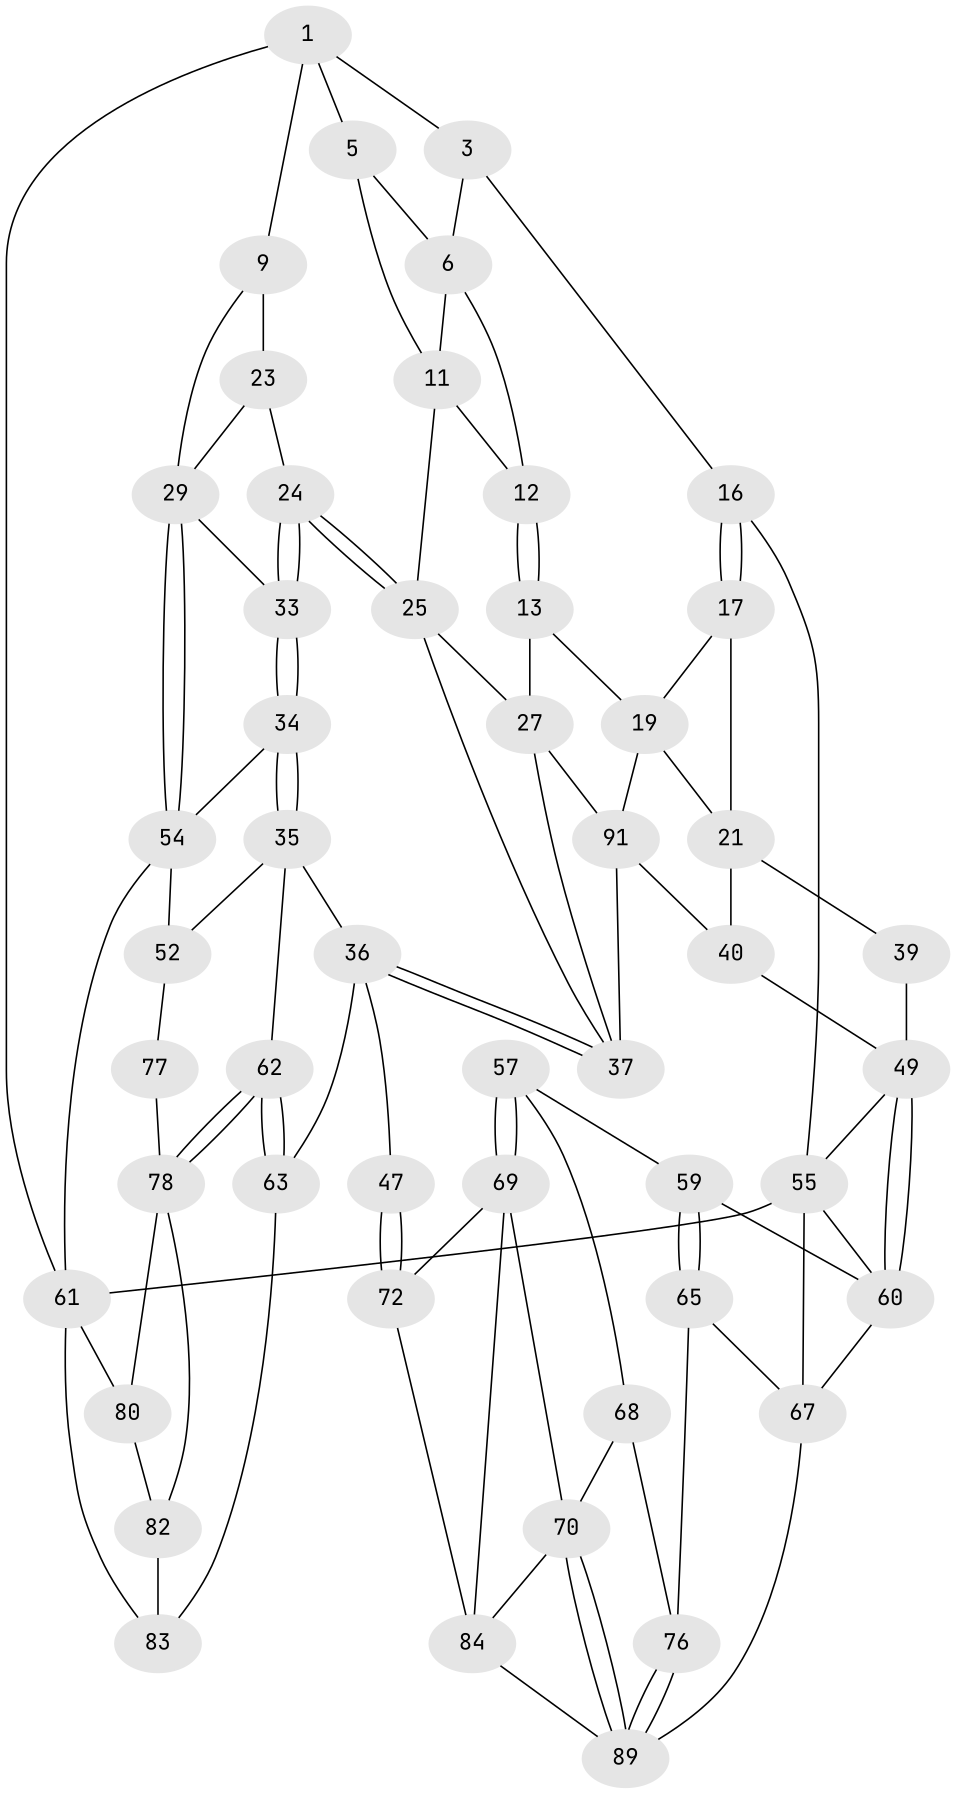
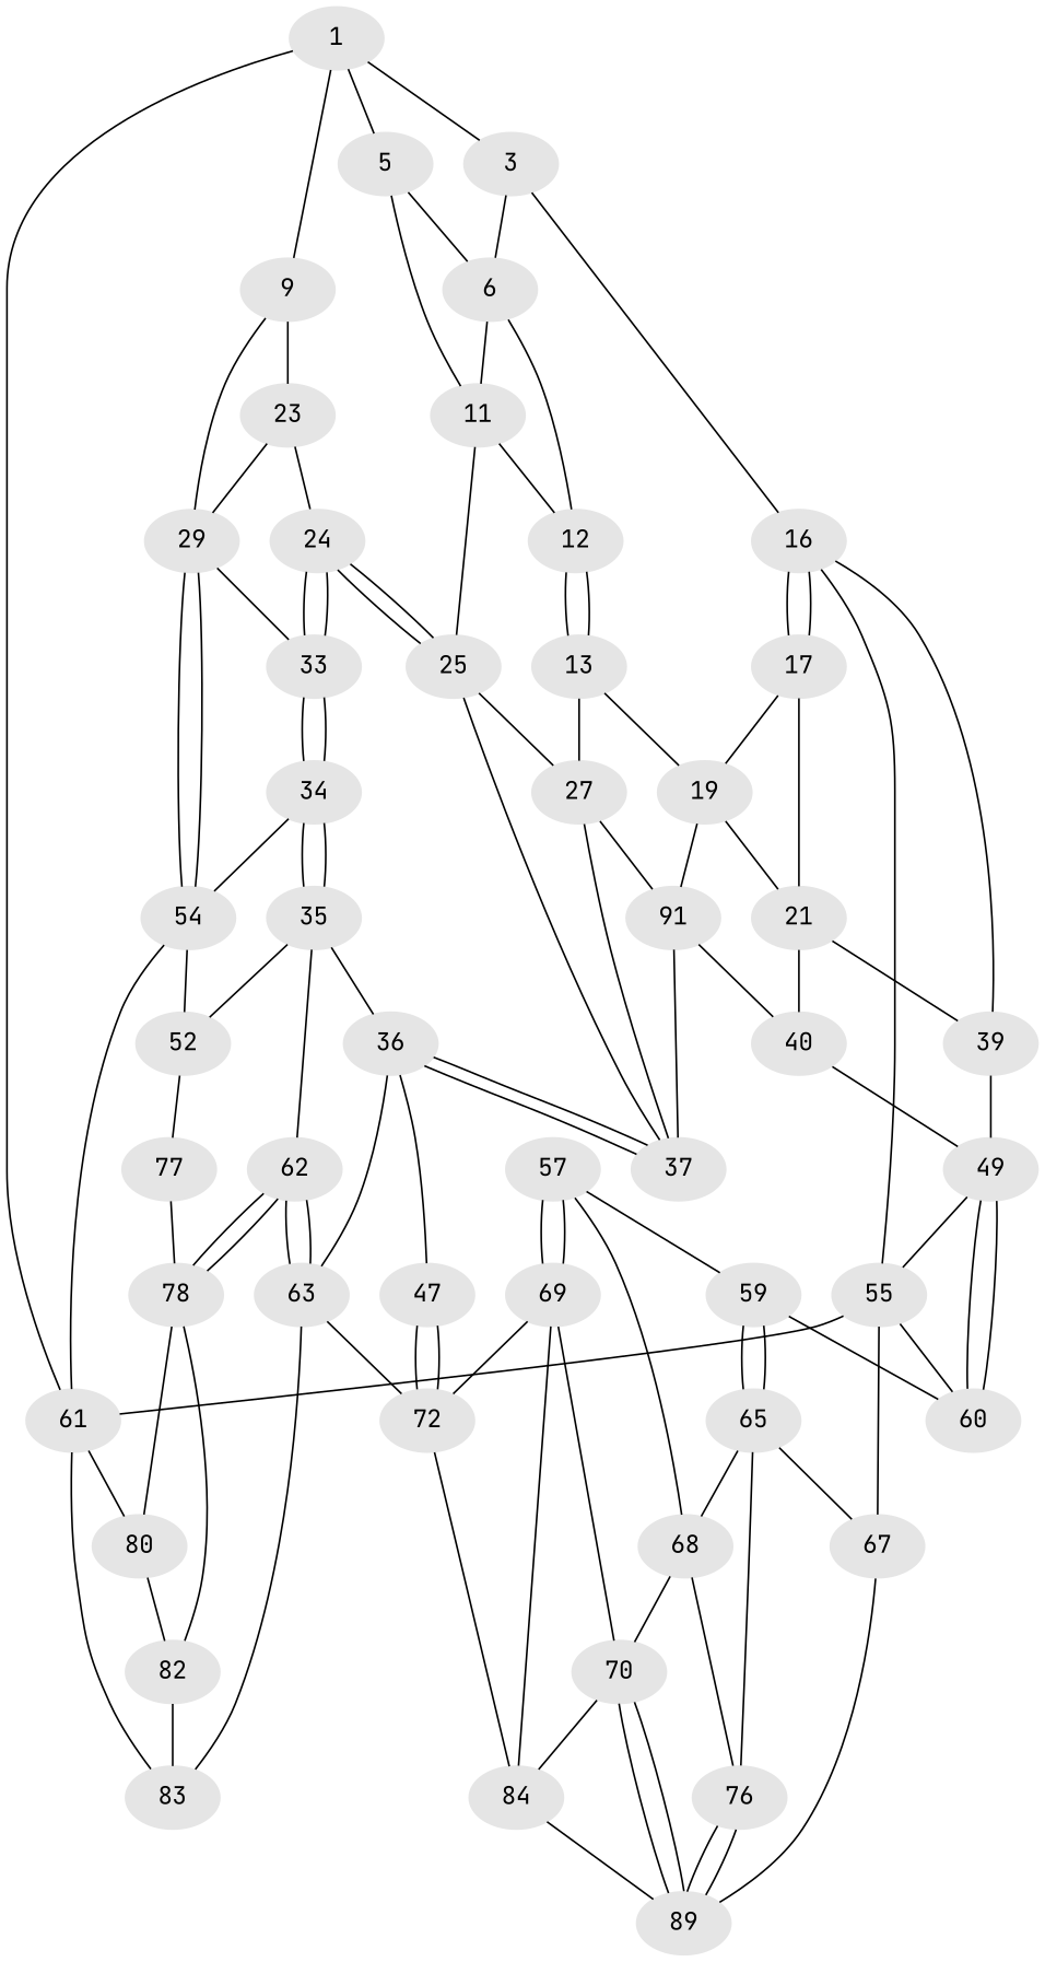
  graph {
    fontname="JetBrains Mono"
    node [color=gray90 fontname="JetBrains Mono" style=filled]
    edge [fontname="JetBrains Mono"]
    1 [super="+2"]
    3 [super="+4"]
    5 [super="+8"]
    9 [super="+10"]
    61 [super="+87"]
    6 [super="+7"]
    16
    11 [super="+22"]
    23
    29 [super="+30"]
    80 [super="+88"]
    83 [super="+85"]
    12
    17 [super="+18"]
    39
    55 [super="+56"]
    25 [super="+26"]
    13 [super="+14"]
    24
    33 [super="+43"]
    n21 [label=54 super="+51"]
    27 [super="+28"]
    37 [super="+42"]
    19 [super="+20"]
    21 [super="+38"]
    n26 [label=91 super="+32"]
    49 [super="+50"]
    60 [super="+64"]
    67 [super="+91"]
    40 [super="+41"]
    34 [super="+45"]
    52 [super="+53"]
    35 [super="+54"]
    36 [super="+46"]
    62
    47 [super="+48"]
    63 [super="+74"]
    77 [super="+79"]
    78 [super="+81"]
    72 [super="+75"]
    57 [super="+58"]
    59
    68 [super="+71"]
    69 [super="+73"]
    84 [super="+86"]
    89 [super="+90"]
    65 [super="+66"]
    76
    70
    82
    1 -- 3
    1 -- 5
    1 -- 9
    1 -- 61
    3 -- 6
    3 -- 16
    5 -- 6
    5 -- 11
    9 -- 23
    9 -- 29
    61 -- 80
    61 -- 83
    6 -- 11
    6 -- 12
    16 -- 17
    16 -- 17
+   16 -- 39
    16 -- 55
    11 -- 12
    11 -- 25
    23 -- 29
    23 -- 24
    29 -- 33
    29 -- n21
    29 -- n21
    80 -- 82
    12 -- 13
    12 -- 13
    17 -- 19
    17 -- 21
    39 -- 49
    55 -- 61
    55 -- 60
    55 -- 67
    25 -- 27
    25 -- 37
    13 -- 27
    13 -- 19
    24 -- 25
    24 -- 25
    24 -- 33
    24 -- 33
    33 -- 34 [weight=2]
    33 -- 34
    n21 -- 61
    n21 -- 52
    27 -- 37
    27 -- n26
    19 -- 21
    19 -- n26
    21 -- 39
    21 -- 40
    n26 -- 37
    n26 -- 40
    49 -- 55
    49 -- 60
    49 -- 60
-   60 -- 67
    67 -- 89
    40 -- 49
    34 -- n21
    34 -- 35
    34 -- 35
    52 -- 77 [weight=2]
    35 -- 52
    35 -- 36
    35 -- 62
    36 -- 37
    36 -- 37
    36 -- 47
    36 -- 63
    62 -- 63
    62 -- 63
    62 -- 78
    62 -- 78
    47 -- 72
    47 -- 72
    63 -- 83
+   63 -- 72
    77 -- 78
    78 -- 80
    78 -- 82
    72 -- 84
    57 -- 59
    57 -- 68
    57 -- 69
    57 -- 69
    59 -- 60
    59 -- 65
    59 -- 65
    68 -- 76
    68 -- 70
    69 -- 72
    69 -- 84
    69 -- 70
    84 -- 89
    65 -- 67
+   65 -- 68
    65 -- 76
    76 -- 89
    76 -- 89
    70 -- 84
    70 -- 89
    70 -- 89
    82 -- 83
  }
